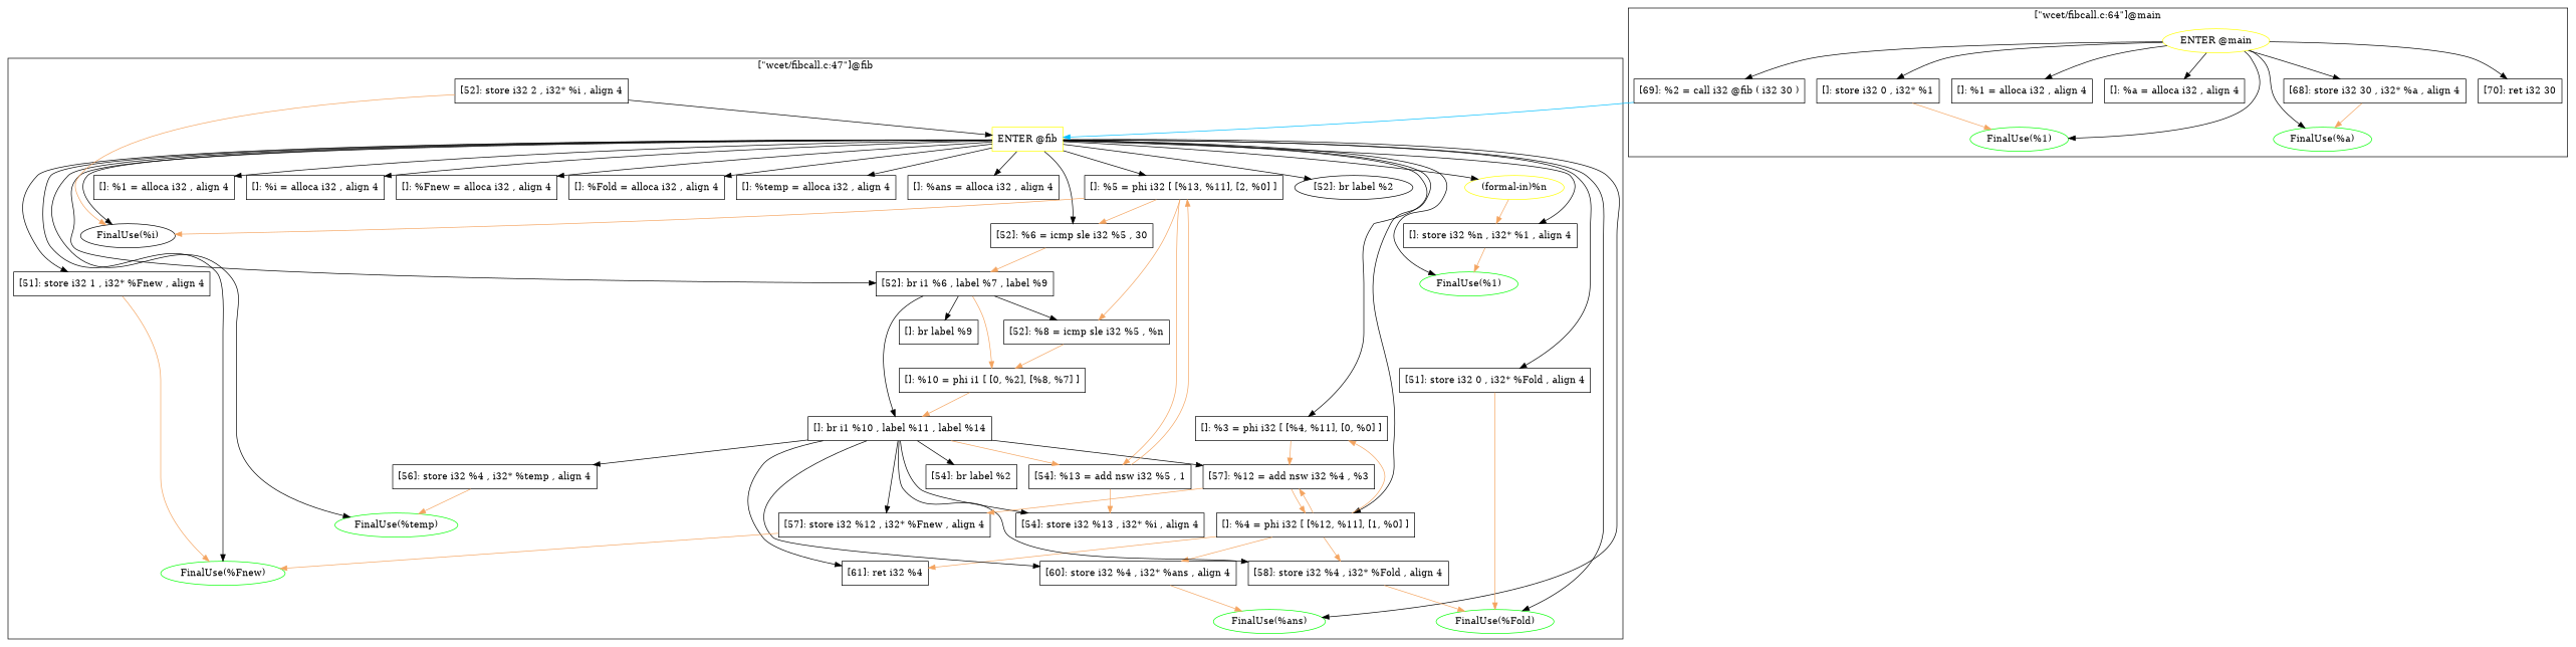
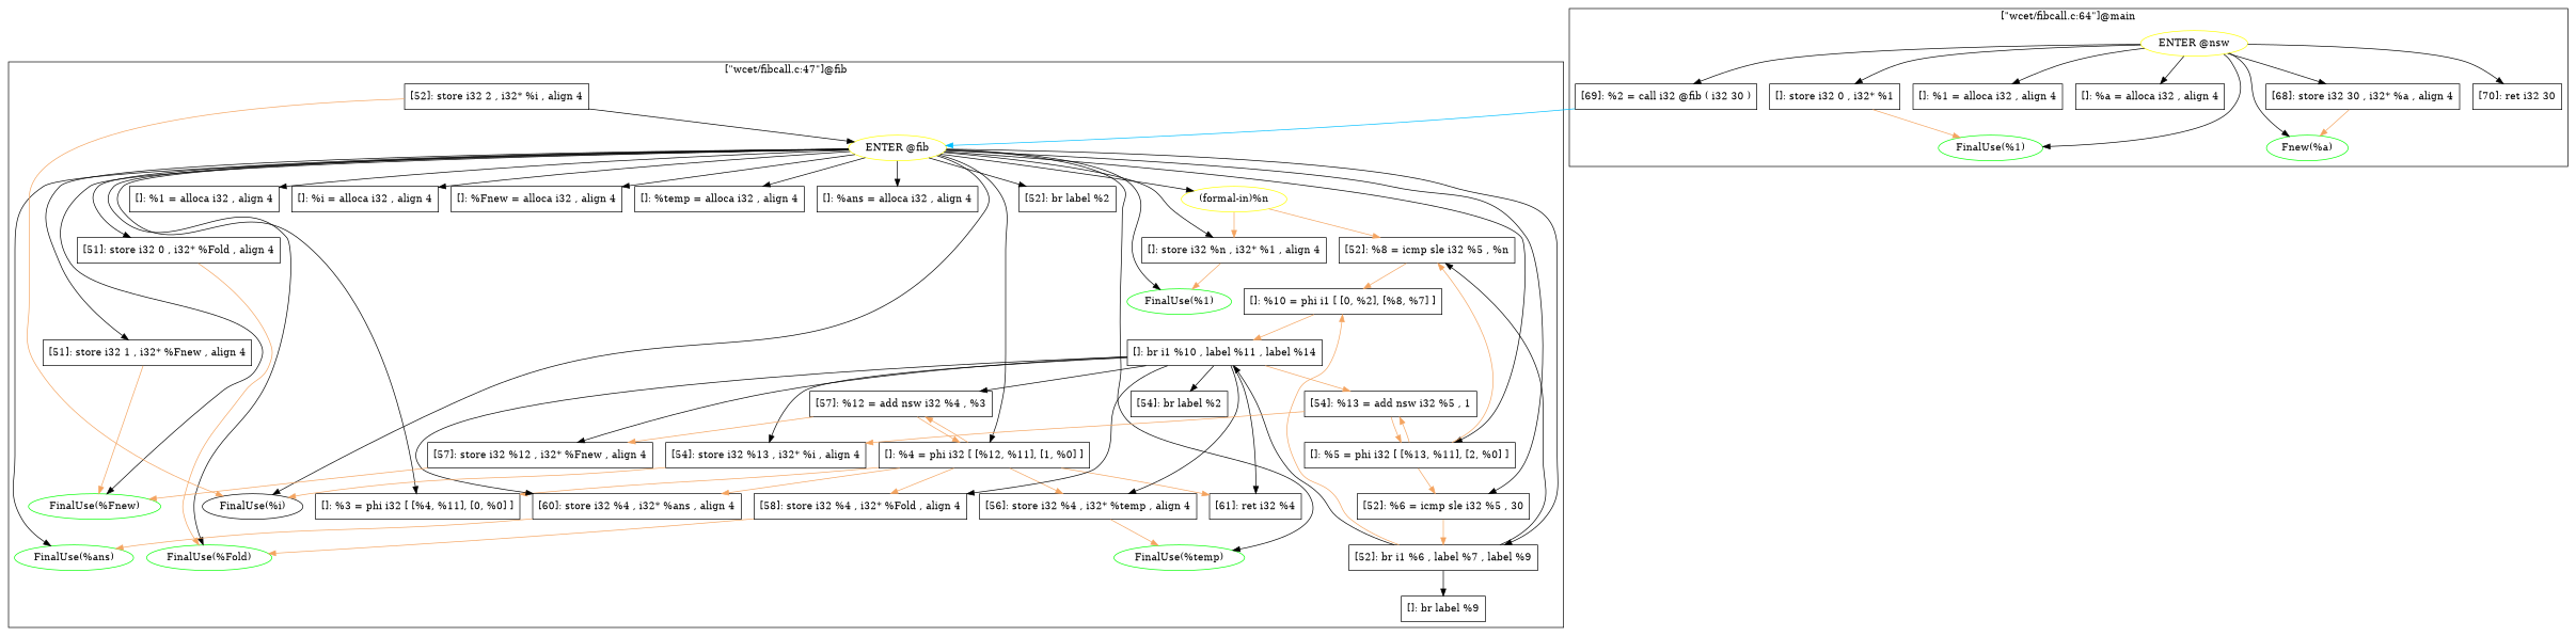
  digraph {
    node [shape=box]
    edge [color=black]
    n1 [color=green label="FinalUse(%1)" shape=""]
    n2 [color=black label="FinalUse(%i)" shape=""]
    n3 [color=green label="FinalUse(%Fnew)" shape=""]
    n4 [color=green label="FinalUse(%Fold)" shape=""]
    n5 [color=green label="FinalUse(%temp)" shape=""]
    n6 [color=green label="FinalUse(%ans)" shape=""]
-   n7 [color=yellow label="ENTER @fib"]
+   n7 [color=yellow label="ENTER @fib" shape=""]
    n8 [color=yellow label="(formal-in)%n" shape=""]
    n9 [label="[]: %1 = alloca i32 , align 4"]
    n10 [label="[]: %i = alloca i32 , align 4"]
    n11 [label="[]: %Fnew = alloca i32 , align 4"]
-   n12 [label="[]: %Fold = alloca i32 , align 4"]
    n13 [label="[]: %temp = alloca i32 , align 4"]
    n14 [label="[]: %ans = alloca i32 , align 4"]
    n15 [label="[]: store i32 %n , i32* %1 , align 4"]
    n16 [label="[51]: store i32 1 , i32* %Fnew , align 4"]
    n17 [label="[51]: store i32 0 , i32* %Fold , align 4"]
    n18 [label="[52]: store i32 2 , i32* %i , align 4"]
-   n19 [label="[52]: br label %2" shape=ellipse]
+   n19 [label="[52]: br label %2"]
    n20 [label="[]: %3 = phi i32 [ [%4, %11], [0, %0] ]"]
    n21 [label="[]: %4 = phi i32 [ [%12, %11], [1, %0] ]"]
    n22 [label="[]: %5 = phi i32 [ [%13, %11], [2, %0] ]"]
    n23 [label="[52]: %6 = icmp sle i32 %5 , 30"]
    n24 [label="[52]: br i1 %6 , label %7 , label %9"]
    n25 [label="[52]: %8 = icmp sle i32 %5 , %n"]
    n26 [label="[]: br label %9"]
    n27 [label="[]: %10 = phi i1 [ [0, %2], [%8, %7] ]"]
    n28 [label="[]: br i1 %10 , label %11 , label %14"]
    n29 [label="[56]: store i32 %4 , i32* %temp , align 4"]
    n30 [label="[57]: %12 = add nsw i32 %4 , %3"]
    n31 [label="[57]: store i32 %12 , i32* %Fnew , align 4"]
    n32 [label="[58]: store i32 %4 , i32* %Fold , align 4"]
    n33 [label="[54]: %13 = add nsw i32 %5 , 1"]
    n34 [label="[54]: store i32 %13 , i32* %i , align 4"]
    n35 [label="[54]: br label %2"]
    n36 [label="[60]: store i32 %4 , i32* %ans , align 4"]
    n37 [label="[61]: ret i32 %4"]
    n38 [color=green label="FinalUse(%1)" shape=""]
-   n39 [color=green label="FinalUse(%a)" shape=""]
-   n40 [color=yellow label="ENTER @main" shape=""]
+   n39 [color=green label="Fnew(%a)" shape=""]
+   n40 [color=yellow label="ENTER @nsw" shape=""]
    n41 [label="[]: %1 = alloca i32 , align 4"]
    n42 [label="[]: %a = alloca i32 , align 4"]
    n43 [label="[]: store i32 0 , i32* %1"]
    n44 [label="[68]: store i32 30 , i32* %a , align 4"]
    n45 [label="[69]: %2 = call i32 @fib ( i32 30 )"]
    n46 [label="[70]: ret i32 30"]
    subgraph cluster_1 {
      label="[\"wcet/fibcall.c:47\"]@fib"
      n1
      n2
      n3
      n4
      n5
      n6
      n7
      n8
      n9
      n10
      n11
-     n12
      n13
      n14
      n15
      n16
      n17
      n18
      n19
      n20
      n21
      n22
      n23
      n24
      n25
      n26
      n27
      n28
      n29
      n30
      n31
      n32
      n33
      n34
      n35
      n36
      n37
    }
    subgraph cluster_2 {
      label="[\"wcet/fibcall.c:64\"]@main"
      n38
      n39
      n40
      n41
      n42
      n43
      n44
      n45
      n46
    }
    n7 -> n1
    n7 -> n2
    n7 -> n3
    n7 -> n4
    n7 -> n5
    n7 -> n6
    n7 -> n8
    n7 -> n9
    n7 -> n10
    n7 -> n11
-   n7 -> n12
    n7 -> n13
    n7 -> n14
    n7 -> n15
    n7 -> n16
    n7 -> n17
    n7 -> n19
    n7 -> n20
    n7 -> n21
    n7 -> n22
    n7 -> n23
    n7 -> n24
    n8 -> n15 [color=sandybrown]
+   n8 -> n25 [color=sandybrown]
    n15 -> n1 [color=sandybrown]
    n16 -> n3 [color=sandybrown]
    n17 -> n4 [color=sandybrown]
    n18 -> n2 [color=sandybrown]
    n18 -> n7
-   n20 -> n30 [color=sandybrown]
    n21 -> n20 [color=sandybrown]
+   n21 -> n29 [color=sandybrown]
    n21 -> n30 [color=sandybrown]
    n21 -> n32 [color=sandybrown]
    n21 -> n36 [color=sandybrown]
    n21 -> n37 [color=sandybrown]
    n22 -> n23 [color=sandybrown]
    n22 -> n25 [color=sandybrown]
    n22 -> n33 [color=sandybrown]
    n23 -> n24 [color=sandybrown]
    n24 -> n25
    n24 -> n26
    n24 -> n27 [color=sandybrown]
    n24 -> n28
    n25 -> n27 [color=sandybrown]
    n27 -> n28 [color=sandybrown]
    n28 -> n29
    n28 -> n30
    n28 -> n31
    n28 -> n32
    n28 -> n33 [color=sandybrown]
    n28 -> n34
    n28 -> n35
    n28 -> n36
    n28 -> n37
    n29 -> n5 [color=sandybrown]
    n30 -> n21 [color=sandybrown]
    n30 -> n31 [color=sandybrown]
    n31 -> n3 [color=sandybrown]
    n32 -> n4 [color=sandybrown]
    n33 -> n22 [color=sandybrown]
    n33 -> n34 [color=sandybrown]
-   n22 -> n2 [color=sandybrown]
+   n34 -> n2 [color=sandybrown]
    n36 -> n6 [color=sandybrown]
    n40 -> n38
    n40 -> n39
    n40 -> n41
    n40 -> n42
    n40 -> n43
    n40 -> n44
    n40 -> n45
    n40 -> n46
    n43 -> n38 [color=sandybrown]
    n44 -> n39 [color=sandybrown]
    n45 -> n7 [color=deepskyblue]
  }
